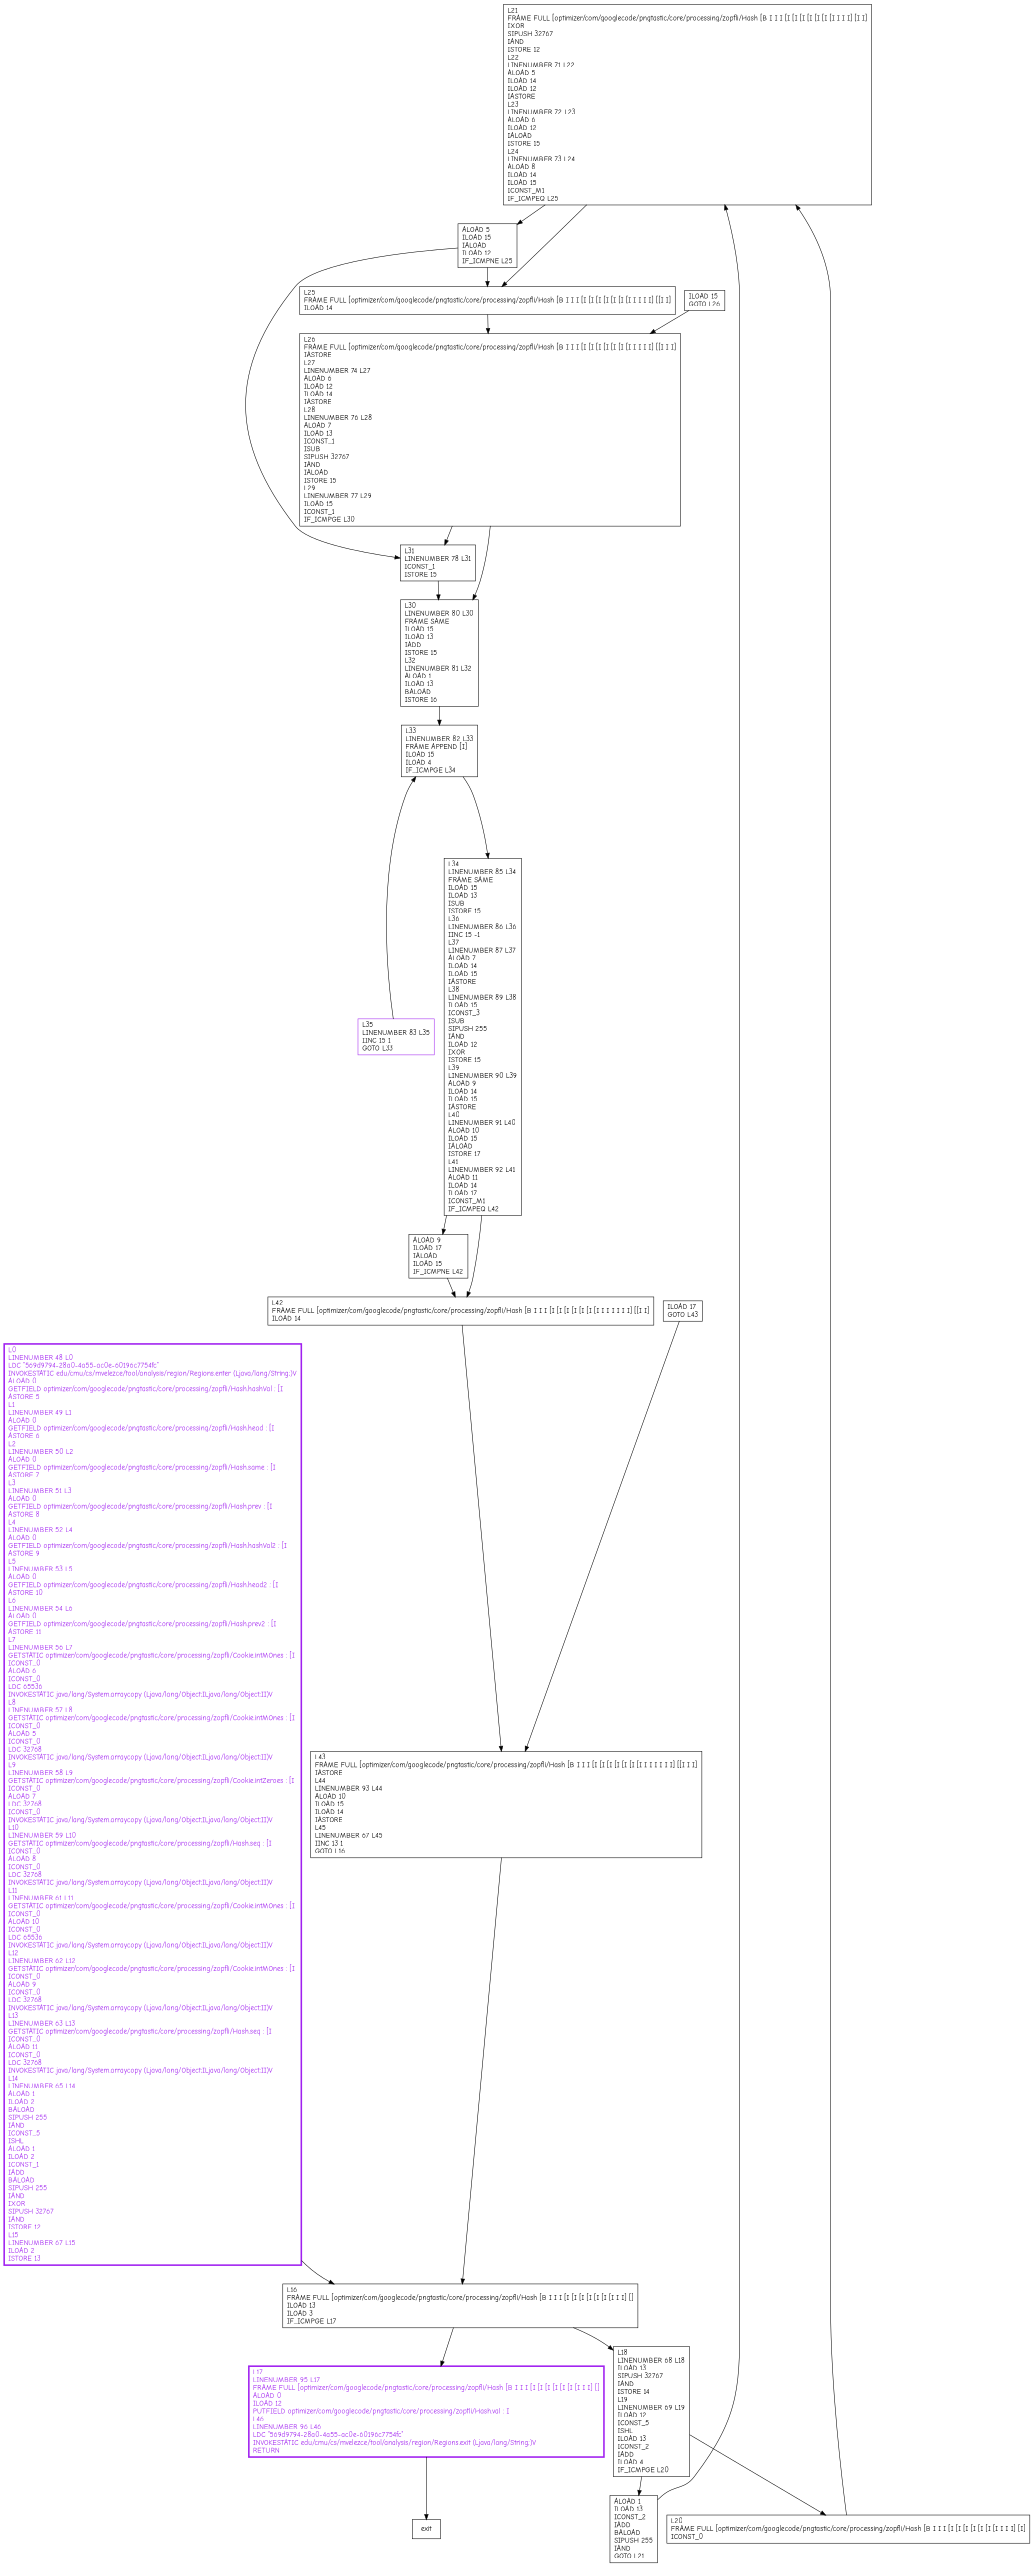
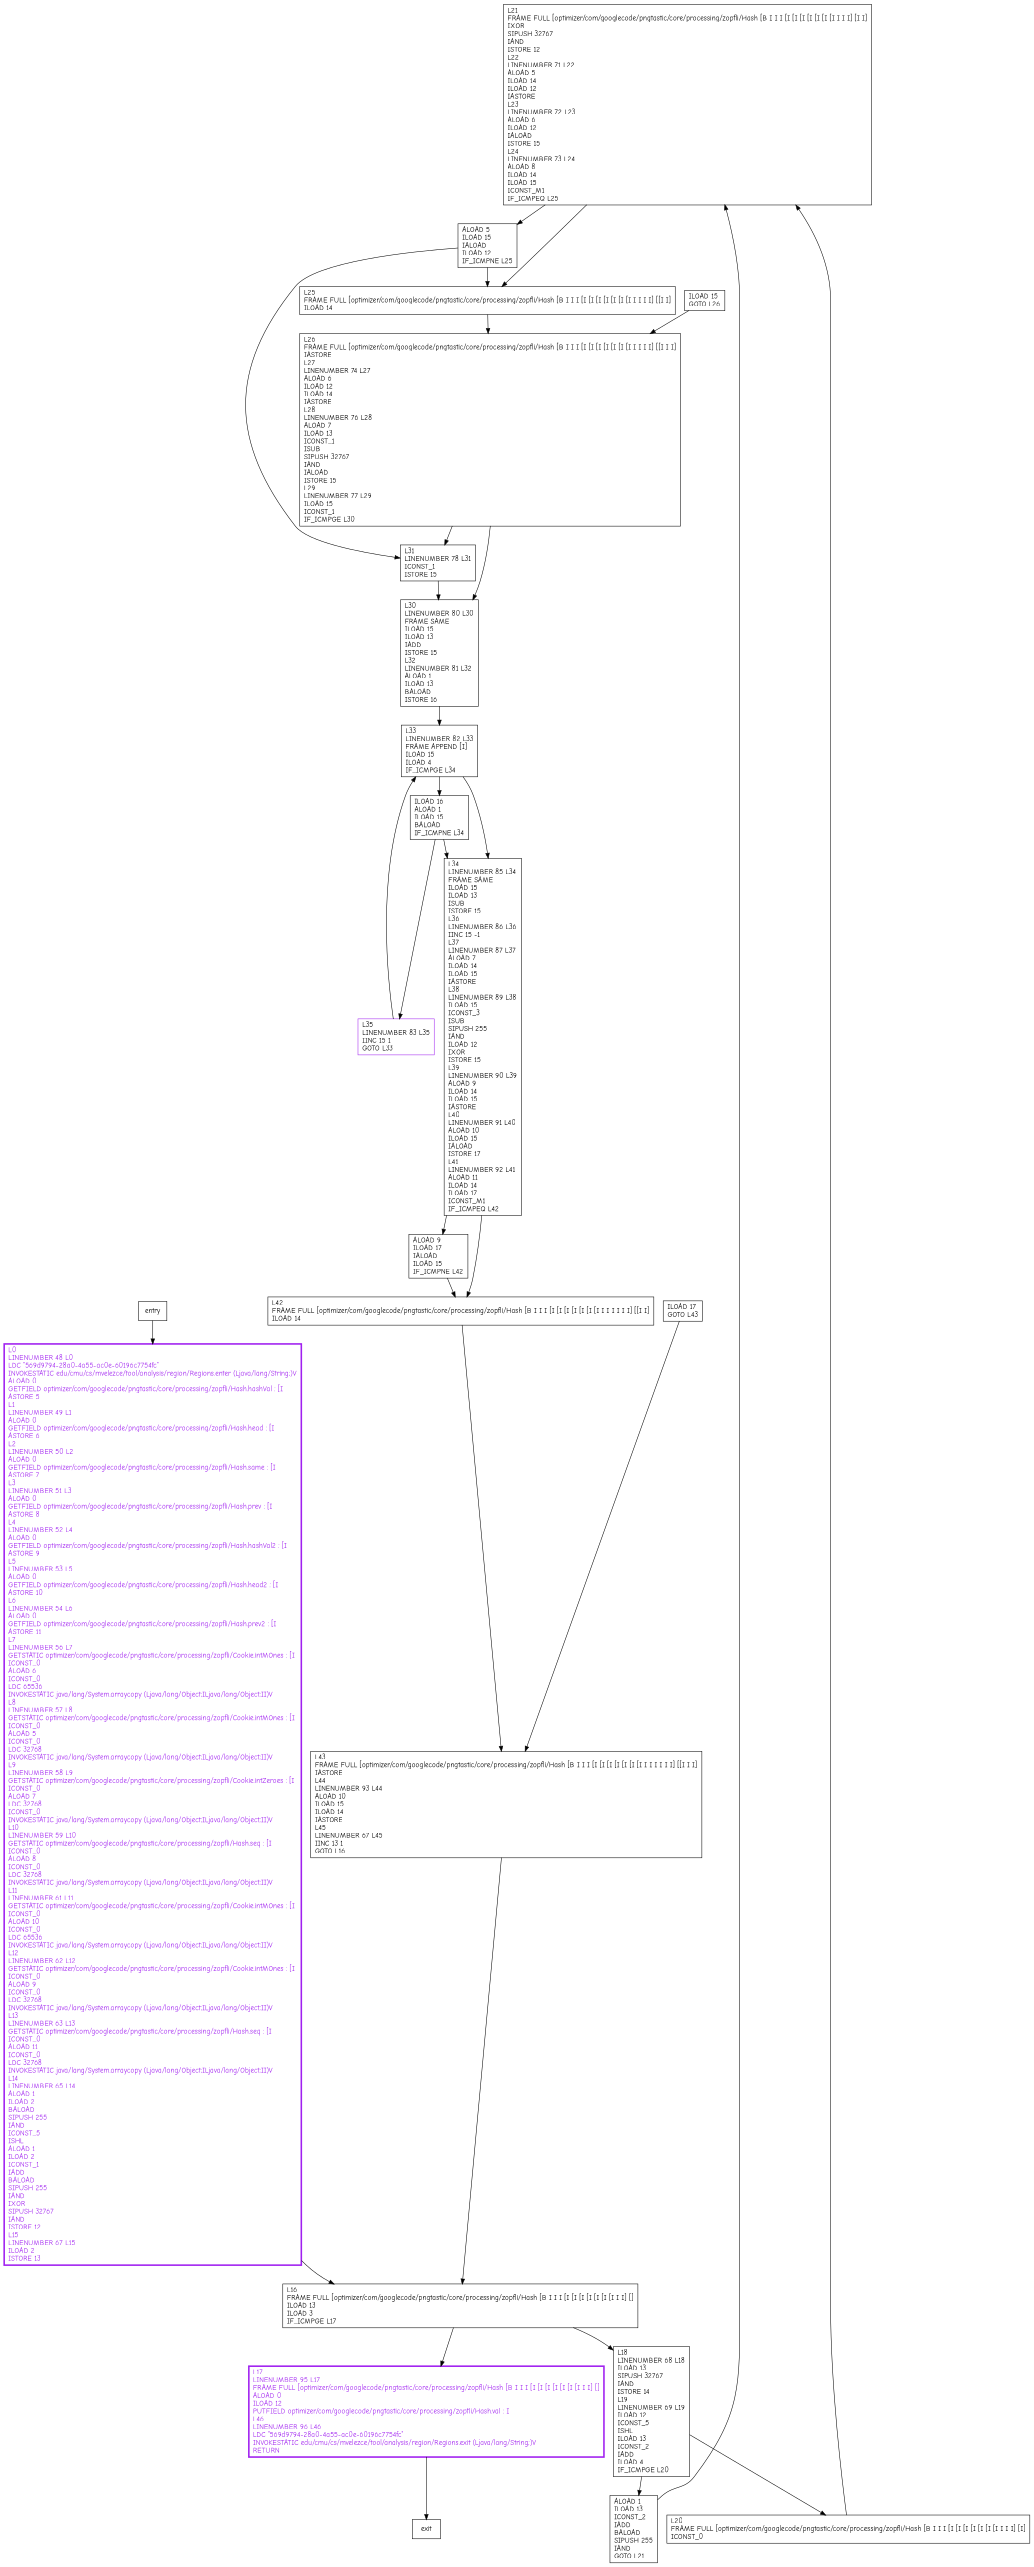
  digraph {
    fontname="Comic Neue"
    node [fontname="Comic Neue" shape=record]
    edge [fontname="Comic Neue"]
    n1 [label="L21\lFRAME FULL [optimizer/com/googlecode/pngtastic/core/processing/zopfli/Hash [B I I I [I [I [I [I [I [I [I I I I] [I I]\lIXOR\lSIPUSH 32767\lIAND\lISTORE 12\lL22\lLINENUMBER 71 L22\lALOAD 5\lILOAD 14\lILOAD 12\lIASTORE\lL23\lLINENUMBER 72 L23\lALOAD 6\lILOAD 12\lIALOAD\lISTORE 15\lL24\lLINENUMBER 73 L24\lALOAD 8\lILOAD 14\lILOAD 15\lICONST_M1\lIF_ICMPEQ L25\l"]
    n2 [label="L25\lFRAME FULL [optimizer/com/googlecode/pngtastic/core/processing/zopfli/Hash [B I I I [I [I [I [I [I [I [I I I I I] [[I I]\lILOAD 14\l"]
    n3 [label="ALOAD 5\lILOAD 15\lIALOAD\lILOAD 12\lIF_ICMPNE L25\l"]
    n4 [label="L26\lFRAME FULL [optimizer/com/googlecode/pngtastic/core/processing/zopfli/Hash [B I I I [I [I [I [I [I [I [I I I I I] [[I I I]\lIASTORE\lL27\lLINENUMBER 74 L27\lALOAD 6\lILOAD 12\lILOAD 14\lIASTORE\lL28\lLINENUMBER 76 L28\lALOAD 7\lILOAD 13\lICONST_1\lISUB\lSIPUSH 32767\lIAND\lIALOAD\lISTORE 15\lL29\lLINENUMBER 77 L29\lILOAD 15\lICONST_1\lIF_ICMPGE L30\l"]
    n5 [label="L31\lLINENUMBER 78 L31\lICONST_1\lISTORE 15\l"]
    n6 [label="L30\lLINENUMBER 80 L30\lFRAME SAME\lILOAD 15\lILOAD 13\lIADD\lISTORE 15\lL32\lLINENUMBER 81 L32\lALOAD 1\lILOAD 13\lBALOAD\lISTORE 16\l"]
    n7 [label="L33\lLINENUMBER 82 L33\lFRAME APPEND [I]\lILOAD 15\lILOAD 4\lIF_ICMPGE L34\l"]
    n8 [label="L18\lLINENUMBER 68 L18\lILOAD 13\lSIPUSH 32767\lIAND\lISTORE 14\lL19\lLINENUMBER 69 L19\lILOAD 12\lICONST_5\lISHL\lILOAD 13\lICONST_2\lIADD\lILOAD 4\lIF_ICMPGE L20\l"]
    n9 [label="ALOAD 1\lILOAD 13\lICONST_2\lIADD\lBALOAD\lSIPUSH 255\lIAND\lGOTO L21\l"]
    n10 [label="L20\lFRAME FULL [optimizer/com/googlecode/pngtastic/core/processing/zopfli/Hash [B I I I [I [I [I [I [I [I [I I I I] [I]\lICONST_0\l"]
+   n11 [label="ILOAD 16\lALOAD 1\lILOAD 15\lBALOAD\lIF_ICMPNE L34\l"]
    n12 [label="L34\lLINENUMBER 85 L34\lFRAME SAME\lILOAD 15\lILOAD 13\lISUB\lISTORE 15\lL36\lLINENUMBER 86 L36\lIINC 15 -1\lL37\lLINENUMBER 87 L37\lALOAD 7\lILOAD 14\lILOAD 15\lIASTORE\lL38\lLINENUMBER 89 L38\lILOAD 15\lICONST_3\lISUB\lSIPUSH 255\lIAND\lILOAD 12\lIXOR\lISTORE 15\lL39\lLINENUMBER 90 L39\lALOAD 9\lILOAD 14\lILOAD 15\lIASTORE\lL40\lLINENUMBER 91 L40\lALOAD 10\lILOAD 15\lIALOAD\lISTORE 17\lL41\lLINENUMBER 92 L41\lALOAD 11\lILOAD 14\lILOAD 17\lICONST_M1\lIF_ICMPEQ L42\l"]
    n13 [color=purple label="L35\lLINENUMBER 83 L35\lIINC 15 1\lGOTO L33\l"]
    n14 [label="ALOAD 9\lILOAD 17\lIALOAD\lILOAD 15\lIF_ICMPNE L42\l"]
    n15 [label="L42\lFRAME FULL [optimizer/com/googlecode/pngtastic/core/processing/zopfli/Hash [B I I I [I [I [I [I [I [I [I I I I I I I] [[I I]\lILOAD 14\l"]
    n16 [label="L43\lFRAME FULL [optimizer/com/googlecode/pngtastic/core/processing/zopfli/Hash [B I I I [I [I [I [I [I [I [I I I I I I I] [[I I I]\lIASTORE\lL44\lLINENUMBER 93 L44\lALOAD 10\lILOAD 15\lILOAD 14\lIASTORE\lL45\lLINENUMBER 67 L45\lIINC 13 1\lGOTO L16\l"]
    n17 [label="L16\lFRAME FULL [optimizer/com/googlecode/pngtastic/core/processing/zopfli/Hash [B I I I [I [I [I [I [I [I [I I I] []\lILOAD 13\lILOAD 3\lIF_ICMPGE L17\l"]
    n18 [color=purple fontcolor=purple label="L17\lLINENUMBER 95 L17\lFRAME FULL [optimizer/com/googlecode/pngtastic/core/processing/zopfli/Hash [B I I I [I [I [I [I [I [I [I I I] []\lALOAD 0\lILOAD 12\lPUTFIELD optimizer/com/googlecode/pngtastic/core/processing/zopfli/Hash.val : I\lL46\lLINENUMBER 96 L46\lLDC \"569d9794-28a0-4a55-ac0e-60196c7754fc\"\lINVOKESTATIC edu/cmu/cs/mvelezce/tool/analysis/region/Regions.exit (Ljava/lang/String;)V\lRETURN\l" penwidth=3]
    exit
    n20 [label="ILOAD 15\lGOTO L26\l"]
    n21 [label="ILOAD 17\lGOTO L43\l"]
    n22 [color=purple fontcolor=purple label="L0\lLINENUMBER 48 L0\lLDC \"569d9794-28a0-4a55-ac0e-60196c7754fc\"\lINVOKESTATIC edu/cmu/cs/mvelezce/tool/analysis/region/Regions.enter (Ljava/lang/String;)V\lALOAD 0\lGETFIELD optimizer/com/googlecode/pngtastic/core/processing/zopfli/Hash.hashVal : [I\lASTORE 5\lL1\lLINENUMBER 49 L1\lALOAD 0\lGETFIELD optimizer/com/googlecode/pngtastic/core/processing/zopfli/Hash.head : [I\lASTORE 6\lL2\lLINENUMBER 50 L2\lALOAD 0\lGETFIELD optimizer/com/googlecode/pngtastic/core/processing/zopfli/Hash.same : [I\lASTORE 7\lL3\lLINENUMBER 51 L3\lALOAD 0\lGETFIELD optimizer/com/googlecode/pngtastic/core/processing/zopfli/Hash.prev : [I\lASTORE 8\lL4\lLINENUMBER 52 L4\lALOAD 0\lGETFIELD optimizer/com/googlecode/pngtastic/core/processing/zopfli/Hash.hashVal2 : [I\lASTORE 9\lL5\lLINENUMBER 53 L5\lALOAD 0\lGETFIELD optimizer/com/googlecode/pngtastic/core/processing/zopfli/Hash.head2 : [I\lASTORE 10\lL6\lLINENUMBER 54 L6\lALOAD 0\lGETFIELD optimizer/com/googlecode/pngtastic/core/processing/zopfli/Hash.prev2 : [I\lASTORE 11\lL7\lLINENUMBER 56 L7\lGETSTATIC optimizer/com/googlecode/pngtastic/core/processing/zopfli/Cookie.intMOnes : [I\lICONST_0\lALOAD 6\lICONST_0\lLDC 65536\lINVOKESTATIC java/lang/System.arraycopy (Ljava/lang/Object;ILjava/lang/Object;II)V\lL8\lLINENUMBER 57 L8\lGETSTATIC optimizer/com/googlecode/pngtastic/core/processing/zopfli/Cookie.intMOnes : [I\lICONST_0\lALOAD 5\lICONST_0\lLDC 32768\lINVOKESTATIC java/lang/System.arraycopy (Ljava/lang/Object;ILjava/lang/Object;II)V\lL9\lLINENUMBER 58 L9\lGETSTATIC optimizer/com/googlecode/pngtastic/core/processing/zopfli/Cookie.intZeroes : [I\lICONST_0\lALOAD 7\lLDC 32768\lICONST_0\lINVOKESTATIC java/lang/System.arraycopy (Ljava/lang/Object;ILjava/lang/Object;II)V\lL10\lLINENUMBER 59 L10\lGETSTATIC optimizer/com/googlecode/pngtastic/core/processing/zopfli/Hash.seq : [I\lICONST_0\lALOAD 8\lICONST_0\lLDC 32768\lINVOKESTATIC java/lang/System.arraycopy (Ljava/lang/Object;ILjava/lang/Object;II)V\lL11\lLINENUMBER 61 L11\lGETSTATIC optimizer/com/googlecode/pngtastic/core/processing/zopfli/Cookie.intMOnes : [I\lICONST_0\lALOAD 10\lICONST_0\lLDC 65536\lINVOKESTATIC java/lang/System.arraycopy (Ljava/lang/Object;ILjava/lang/Object;II)V\lL12\lLINENUMBER 62 L12\lGETSTATIC optimizer/com/googlecode/pngtastic/core/processing/zopfli/Cookie.intMOnes : [I\lICONST_0\lALOAD 9\lICONST_0\lLDC 32768\lINVOKESTATIC java/lang/System.arraycopy (Ljava/lang/Object;ILjava/lang/Object;II)V\lL13\lLINENUMBER 63 L13\lGETSTATIC optimizer/com/googlecode/pngtastic/core/processing/zopfli/Hash.seq : [I\lICONST_0\lALOAD 11\lICONST_0\lLDC 32768\lINVOKESTATIC java/lang/System.arraycopy (Ljava/lang/Object;ILjava/lang/Object;II)V\lL14\lLINENUMBER 65 L14\lALOAD 1\lILOAD 2\lBALOAD\lSIPUSH 255\lIAND\lICONST_5\lISHL\lALOAD 1\lILOAD 2\lICONST_1\lIADD\lBALOAD\lSIPUSH 255\lIAND\lIXOR\lSIPUSH 32767\lIAND\lISTORE 12\lL15\lLINENUMBER 67 L15\lILOAD 2\lISTORE 13\l" penwidth=3]
+   entry
    n1 -> n2
    n1 -> n3
    n2 -> n4
    n3 -> n2
    n3 -> n5
    n4 -> n5
    n4 -> n6
    n5 -> n6
    n6 -> n7
+   n7 -> n11
    n7 -> n12
    n8 -> n9
    n8 -> n10
    n9 -> n1
    n10 -> n1
+   n11 -> n12
+   n11 -> n13
    n12 -> n14
    n12 -> n15
    n13 -> n7
    n14 -> n15
    n15 -> n16
    n16 -> n17
    n17 -> n8
    n17 -> n18
    n18 -> exit
    n20 -> n4
    n21 -> n16
    n22 -> n17
+   entry -> n22
  }
